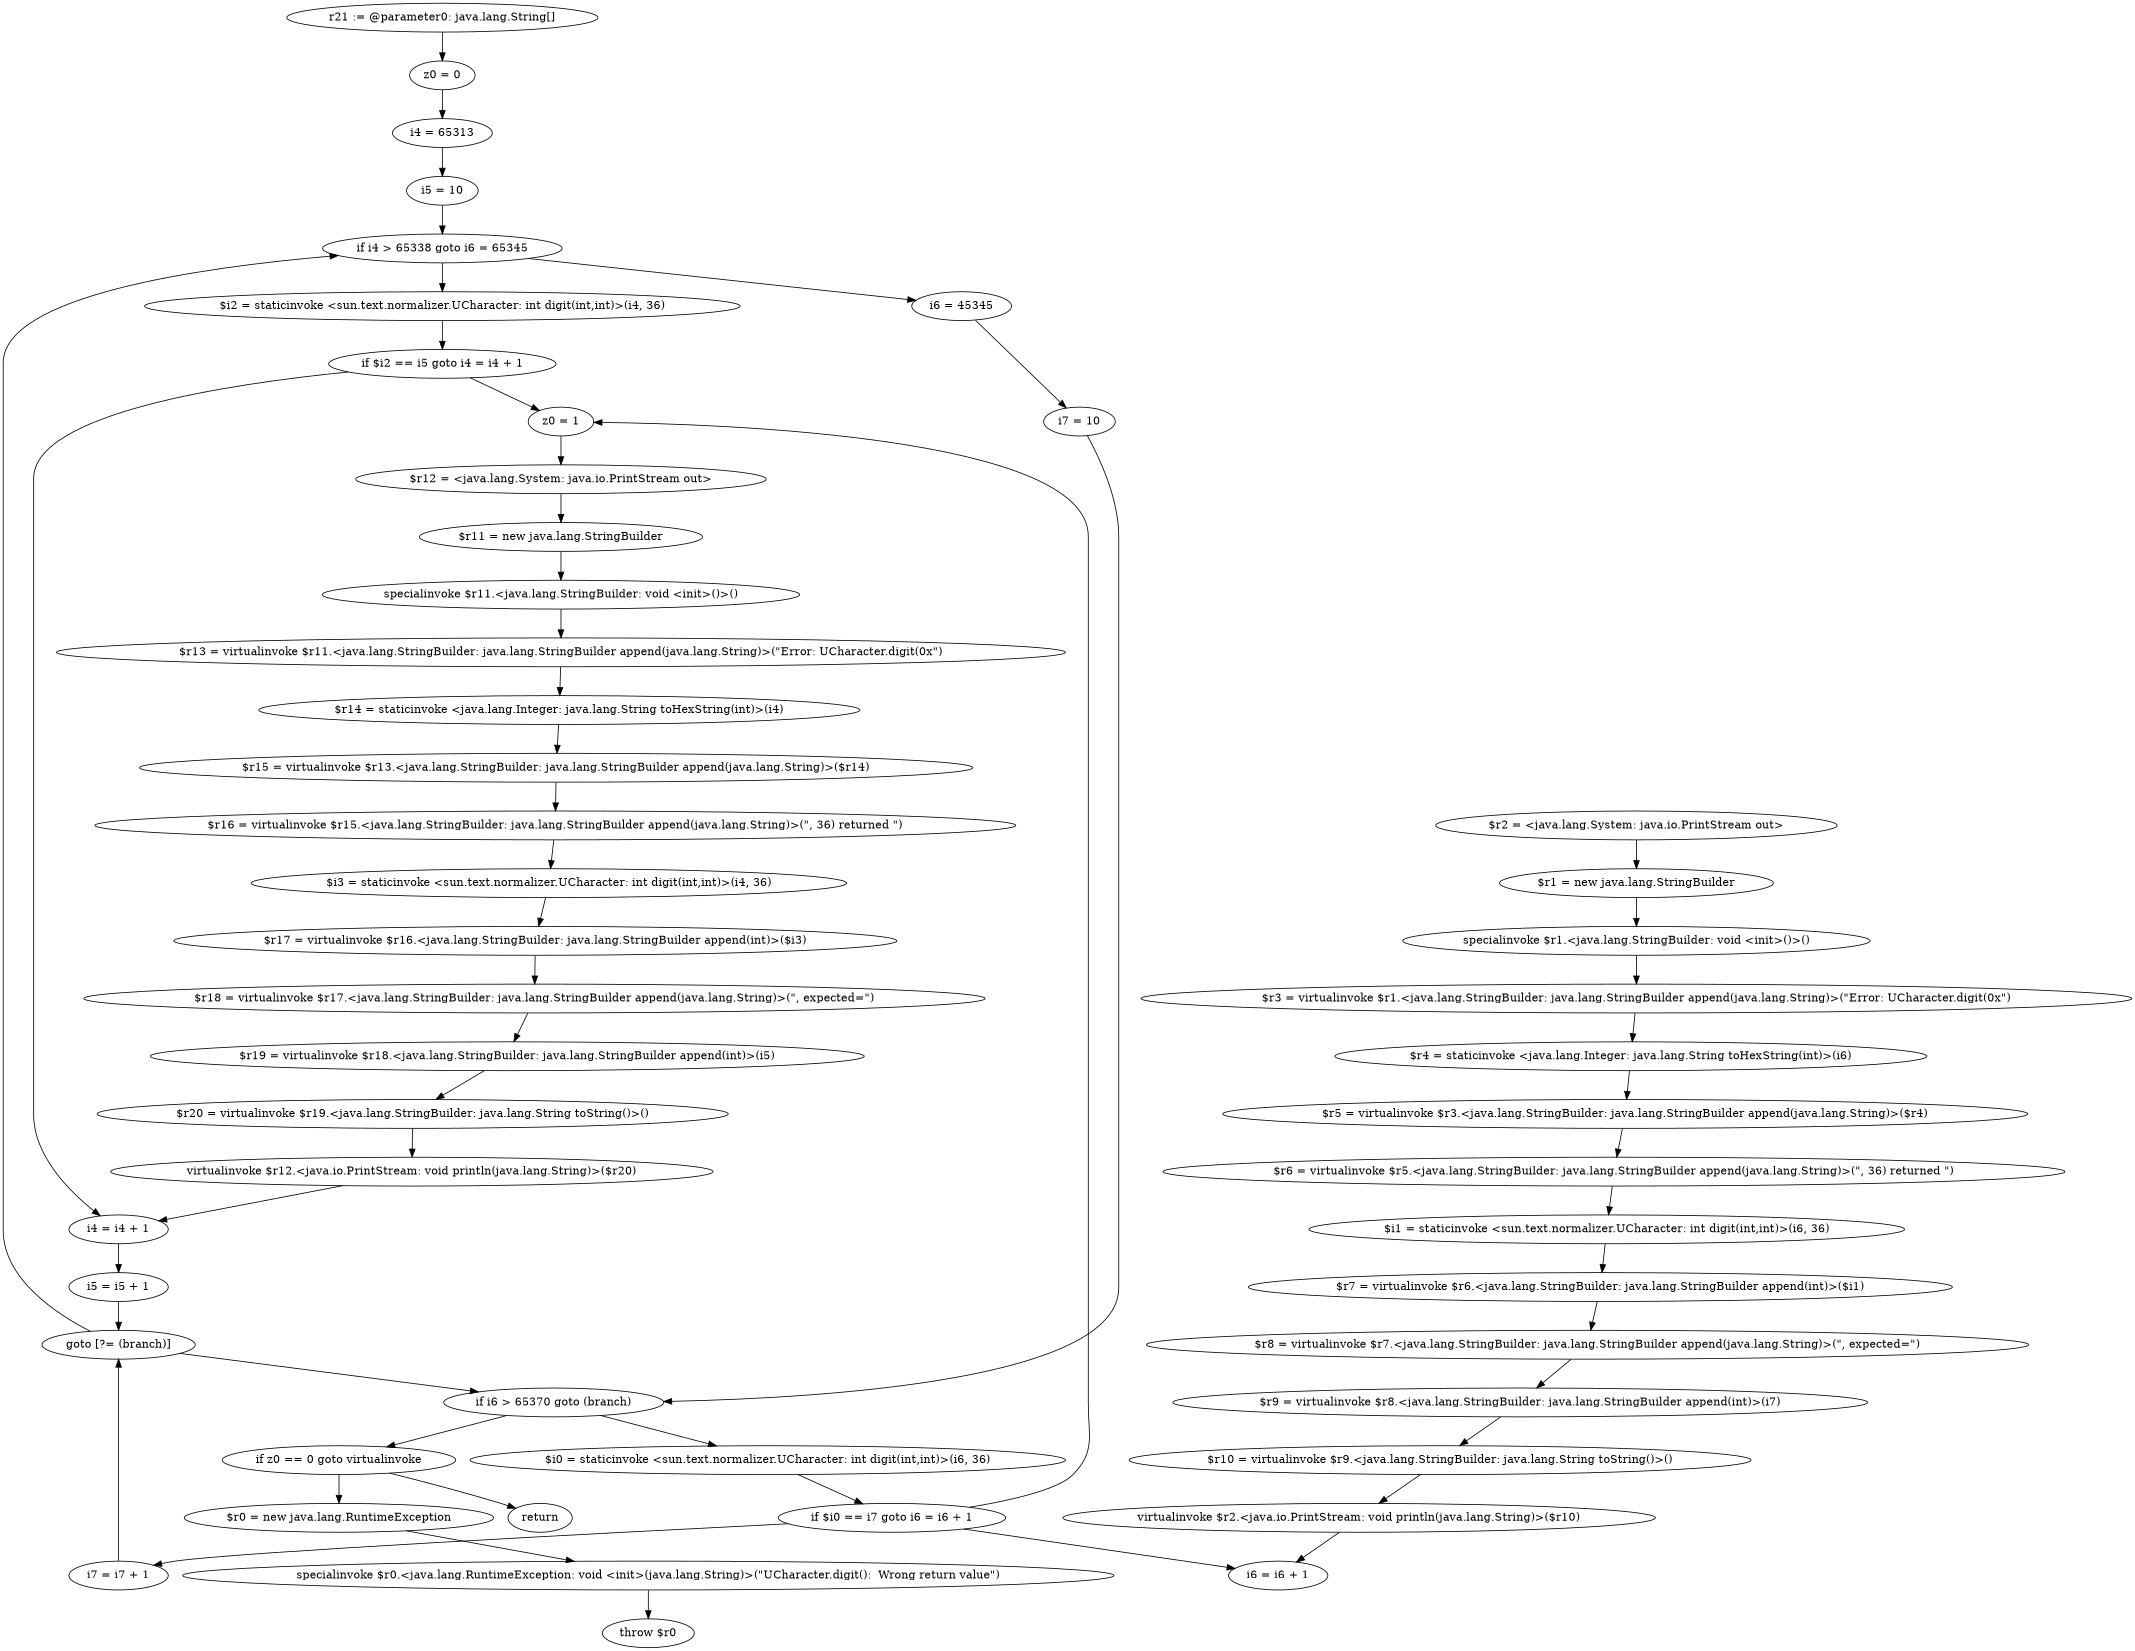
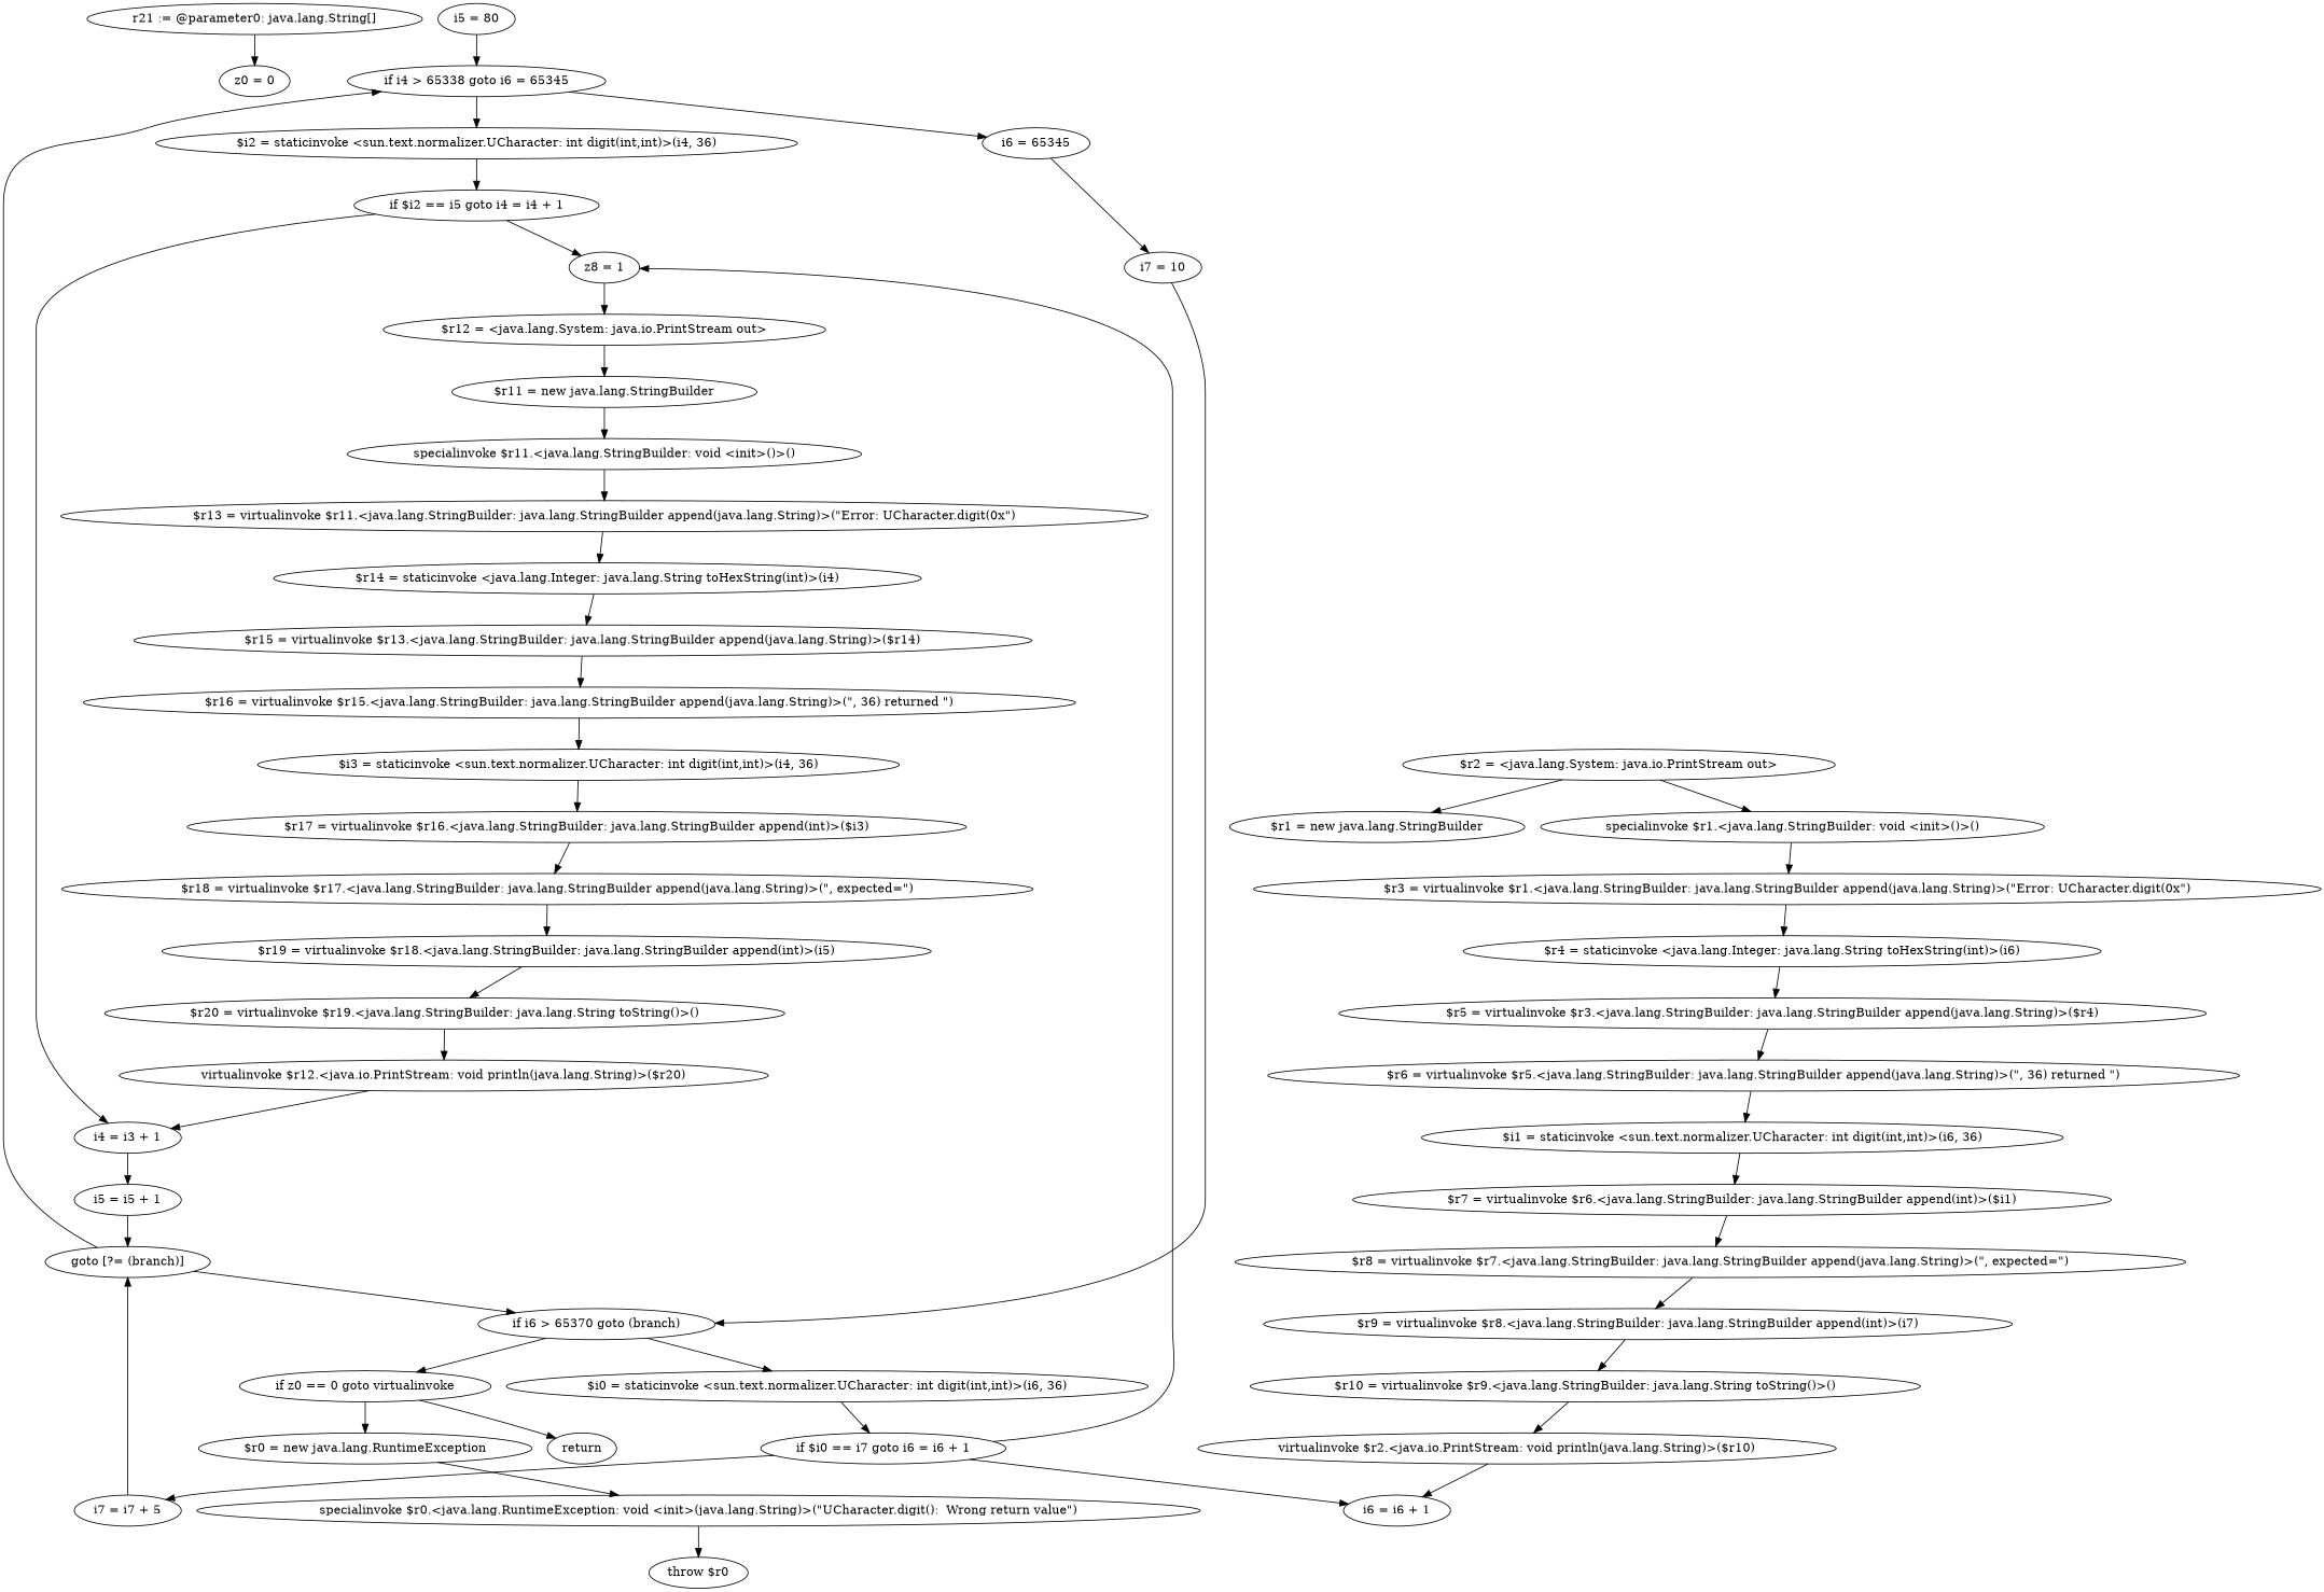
  digraph {
    "r21 := @parameter0: java.lang.String[]"
    "z0 = 0"
-   "i4 = 65313"
-   "i5 = 10"
+   "i5 = 10" [label="i5 = 80"]
    "if i4 > 65338 goto i6 = 65345"
    "$i2 = staticinvoke <sun.text.normalizer.UCharacter: int digit(int,int)>(i4, 36)"
-   "i6 = 65345" [label="i6 = 45345"]
+   "i6 = 65345"
    "if $i2 == i5 goto i4 = i4 + 1"
    "i7 = 10"
-   "z0 = 1"
-   "i4 = i4 + 1"
+   "z0 = 1" [label="z8 = 1"]
+   "i4 = i4 + 1" [label="i4 = i3 + 1"]
    "$r12 = <java.lang.System: java.io.PrintStream out>"
    "i5 = i5 + 1"
    "$r11 = new java.lang.StringBuilder"
    "$r2 = <java.lang.System: java.io.PrintStream out>"
    "$r1 = new java.lang.StringBuilder"
    "specialinvoke $r11.<java.lang.StringBuilder: void <init>()>()"
    "$r13 = virtualinvoke $r11.<java.lang.StringBuilder: java.lang.StringBuilder append(java.lang.String)>(\"Error: UCharacter.digit(0x\")"
    "$r14 = staticinvoke <java.lang.Integer: java.lang.String toHexString(int)>(i4)"
    "$r15 = virtualinvoke $r13.<java.lang.StringBuilder: java.lang.StringBuilder append(java.lang.String)>($r14)"
    "$r16 = virtualinvoke $r15.<java.lang.StringBuilder: java.lang.StringBuilder append(java.lang.String)>(\", 36) returned \")"
    "$i3 = staticinvoke <sun.text.normalizer.UCharacter: int digit(int,int)>(i4, 36)"
    "$r17 = virtualinvoke $r16.<java.lang.StringBuilder: java.lang.StringBuilder append(int)>($i3)"
    "$r18 = virtualinvoke $r17.<java.lang.StringBuilder: java.lang.StringBuilder append(java.lang.String)>(\", expected=\")"
    "$r19 = virtualinvoke $r18.<java.lang.StringBuilder: java.lang.StringBuilder append(int)>(i5)"
    "$r20 = virtualinvoke $r19.<java.lang.StringBuilder: java.lang.String toString()>()"
    "virtualinvoke $r12.<java.io.PrintStream: void println(java.lang.String)>($r20)"
    "goto [?= (branch)]"
    "if i6 > 65370 goto (branch)"
    "$i0 = staticinvoke <sun.text.normalizer.UCharacter: int digit(int,int)>(i6, 36)"
    n31 [label="if z0 == 0 goto virtualinvoke"]
    "if $i0 == i7 goto i6 = i6 + 1"
    "$r0 = new java.lang.RuntimeException"
    return
    "i6 = i6 + 1"
-   "i7 = i7 + 1"
+   "i7 = i7 + 1" [label="i7 = i7 + 5"]
    "specialinvoke $r1.<java.lang.StringBuilder: void <init>()>()"
    "$r3 = virtualinvoke $r1.<java.lang.StringBuilder: java.lang.StringBuilder append(java.lang.String)>(\"Error: UCharacter.digit(0x\")"
    "$r4 = staticinvoke <java.lang.Integer: java.lang.String toHexString(int)>(i6)"
    "$r5 = virtualinvoke $r3.<java.lang.StringBuilder: java.lang.StringBuilder append(java.lang.String)>($r4)"
    "$r6 = virtualinvoke $r5.<java.lang.StringBuilder: java.lang.StringBuilder append(java.lang.String)>(\", 36) returned \")"
    "$i1 = staticinvoke <sun.text.normalizer.UCharacter: int digit(int,int)>(i6, 36)"
    "$r7 = virtualinvoke $r6.<java.lang.StringBuilder: java.lang.StringBuilder append(int)>($i1)"
    "$r8 = virtualinvoke $r7.<java.lang.StringBuilder: java.lang.StringBuilder append(java.lang.String)>(\", expected=\")"
    "$r9 = virtualinvoke $r8.<java.lang.StringBuilder: java.lang.StringBuilder append(int)>(i7)"
    "$r10 = virtualinvoke $r9.<java.lang.StringBuilder: java.lang.String toString()>()"
    "virtualinvoke $r2.<java.io.PrintStream: void println(java.lang.String)>($r10)"
    "specialinvoke $r0.<java.lang.RuntimeException: void <init>(java.lang.String)>(\"UCharacter.digit():  Wrong return value\")"
    "throw $r0"
    "r21 := @parameter0: java.lang.String[]" -> "z0 = 0"
-   "z0 = 0" -> "i4 = 65313"
-   "i4 = 65313" -> "i5 = 10"
    "i5 = 10" -> "if i4 > 65338 goto i6 = 65345"
    "if i4 > 65338 goto i6 = 65345" -> "$i2 = staticinvoke <sun.text.normalizer.UCharacter: int digit(int,int)>(i4, 36)"
    "if i4 > 65338 goto i6 = 65345" -> "i6 = 65345"
    "$i2 = staticinvoke <sun.text.normalizer.UCharacter: int digit(int,int)>(i4, 36)" -> "if $i2 == i5 goto i4 = i4 + 1"
    "i6 = 65345" -> "i7 = 10"
    "if $i2 == i5 goto i4 = i4 + 1" -> "z0 = 1"
    "if $i2 == i5 goto i4 = i4 + 1" -> "i4 = i4 + 1"
    "i7 = 10" -> "if i6 > 65370 goto (branch)"
    "z0 = 1" -> "$r12 = <java.lang.System: java.io.PrintStream out>"
    "i4 = i4 + 1" -> "i5 = i5 + 1"
    "$r12 = <java.lang.System: java.io.PrintStream out>" -> "$r11 = new java.lang.StringBuilder"
    "i5 = i5 + 1" -> "goto [?= (branch)]"
    "$r11 = new java.lang.StringBuilder" -> "specialinvoke $r11.<java.lang.StringBuilder: void <init>()>()"
    "$r2 = <java.lang.System: java.io.PrintStream out>" -> "$r1 = new java.lang.StringBuilder"
-   "$r1 = new java.lang.StringBuilder" -> "specialinvoke $r1.<java.lang.StringBuilder: void <init>()>()"
+   "$r2 = <java.lang.System: java.io.PrintStream out>" -> "specialinvoke $r1.<java.lang.StringBuilder: void <init>()>()"
    "specialinvoke $r11.<java.lang.StringBuilder: void <init>()>()" -> "$r13 = virtualinvoke $r11.<java.lang.StringBuilder: java.lang.StringBuilder append(java.lang.String)>(\"Error: UCharacter.digit(0x\")"
    "$r13 = virtualinvoke $r11.<java.lang.StringBuilder: java.lang.StringBuilder append(java.lang.String)>(\"Error: UCharacter.digit(0x\")" -> "$r14 = staticinvoke <java.lang.Integer: java.lang.String toHexString(int)>(i4)"
    "$r14 = staticinvoke <java.lang.Integer: java.lang.String toHexString(int)>(i4)" -> "$r15 = virtualinvoke $r13.<java.lang.StringBuilder: java.lang.StringBuilder append(java.lang.String)>($r14)"
    "$r15 = virtualinvoke $r13.<java.lang.StringBuilder: java.lang.StringBuilder append(java.lang.String)>($r14)" -> "$r16 = virtualinvoke $r15.<java.lang.StringBuilder: java.lang.StringBuilder append(java.lang.String)>(\", 36) returned \")"
    "$r16 = virtualinvoke $r15.<java.lang.StringBuilder: java.lang.StringBuilder append(java.lang.String)>(\", 36) returned \")" -> "$i3 = staticinvoke <sun.text.normalizer.UCharacter: int digit(int,int)>(i4, 36)"
    "$i3 = staticinvoke <sun.text.normalizer.UCharacter: int digit(int,int)>(i4, 36)" -> "$r17 = virtualinvoke $r16.<java.lang.StringBuilder: java.lang.StringBuilder append(int)>($i3)"
    "$r17 = virtualinvoke $r16.<java.lang.StringBuilder: java.lang.StringBuilder append(int)>($i3)" -> "$r18 = virtualinvoke $r17.<java.lang.StringBuilder: java.lang.StringBuilder append(java.lang.String)>(\", expected=\")"
    "$r18 = virtualinvoke $r17.<java.lang.StringBuilder: java.lang.StringBuilder append(java.lang.String)>(\", expected=\")" -> "$r19 = virtualinvoke $r18.<java.lang.StringBuilder: java.lang.StringBuilder append(int)>(i5)"
    "$r19 = virtualinvoke $r18.<java.lang.StringBuilder: java.lang.StringBuilder append(int)>(i5)" -> "$r20 = virtualinvoke $r19.<java.lang.StringBuilder: java.lang.String toString()>()"
    "$r20 = virtualinvoke $r19.<java.lang.StringBuilder: java.lang.String toString()>()" -> "virtualinvoke $r12.<java.io.PrintStream: void println(java.lang.String)>($r20)"
    "virtualinvoke $r12.<java.io.PrintStream: void println(java.lang.String)>($r20)" -> "i4 = i4 + 1"
    "goto [?= (branch)]" -> "if i4 > 65338 goto i6 = 65345"
    "goto [?= (branch)]" -> "if i6 > 65370 goto (branch)"
    "if i6 > 65370 goto (branch)" -> "$i0 = staticinvoke <sun.text.normalizer.UCharacter: int digit(int,int)>(i6, 36)"
    "if i6 > 65370 goto (branch)" -> n31
    "$i0 = staticinvoke <sun.text.normalizer.UCharacter: int digit(int,int)>(i6, 36)" -> "if $i0 == i7 goto i6 = i6 + 1"
    n31 -> "$r0 = new java.lang.RuntimeException"
    n31 -> return
    "if $i0 == i7 goto i6 = i6 + 1" -> "z0 = 1"
    "if $i0 == i7 goto i6 = i6 + 1" -> "i6 = i6 + 1"
    "if $i0 == i7 goto i6 = i6 + 1" -> "i7 = i7 + 1"
    "$r0 = new java.lang.RuntimeException" -> "specialinvoke $r0.<java.lang.RuntimeException: void <init>(java.lang.String)>(\"UCharacter.digit():  Wrong return value\")"
    "i7 = i7 + 1" -> "goto [?= (branch)]"
    "specialinvoke $r1.<java.lang.StringBuilder: void <init>()>()" -> "$r3 = virtualinvoke $r1.<java.lang.StringBuilder: java.lang.StringBuilder append(java.lang.String)>(\"Error: UCharacter.digit(0x\")"
    "$r3 = virtualinvoke $r1.<java.lang.StringBuilder: java.lang.StringBuilder append(java.lang.String)>(\"Error: UCharacter.digit(0x\")" -> "$r4 = staticinvoke <java.lang.Integer: java.lang.String toHexString(int)>(i6)"
    "$r4 = staticinvoke <java.lang.Integer: java.lang.String toHexString(int)>(i6)" -> "$r5 = virtualinvoke $r3.<java.lang.StringBuilder: java.lang.StringBuilder append(java.lang.String)>($r4)"
    "$r5 = virtualinvoke $r3.<java.lang.StringBuilder: java.lang.StringBuilder append(java.lang.String)>($r4)" -> "$r6 = virtualinvoke $r5.<java.lang.StringBuilder: java.lang.StringBuilder append(java.lang.String)>(\", 36) returned \")"
    "$r6 = virtualinvoke $r5.<java.lang.StringBuilder: java.lang.StringBuilder append(java.lang.String)>(\", 36) returned \")" -> "$i1 = staticinvoke <sun.text.normalizer.UCharacter: int digit(int,int)>(i6, 36)"
    "$i1 = staticinvoke <sun.text.normalizer.UCharacter: int digit(int,int)>(i6, 36)" -> "$r7 = virtualinvoke $r6.<java.lang.StringBuilder: java.lang.StringBuilder append(int)>($i1)"
    "$r7 = virtualinvoke $r6.<java.lang.StringBuilder: java.lang.StringBuilder append(int)>($i1)" -> "$r8 = virtualinvoke $r7.<java.lang.StringBuilder: java.lang.StringBuilder append(java.lang.String)>(\", expected=\")"
    "$r8 = virtualinvoke $r7.<java.lang.StringBuilder: java.lang.StringBuilder append(java.lang.String)>(\", expected=\")" -> "$r9 = virtualinvoke $r8.<java.lang.StringBuilder: java.lang.StringBuilder append(int)>(i7)"
    "$r9 = virtualinvoke $r8.<java.lang.StringBuilder: java.lang.StringBuilder append(int)>(i7)" -> "$r10 = virtualinvoke $r9.<java.lang.StringBuilder: java.lang.String toString()>()"
    "$r10 = virtualinvoke $r9.<java.lang.StringBuilder: java.lang.String toString()>()" -> "virtualinvoke $r2.<java.io.PrintStream: void println(java.lang.String)>($r10)"
    "virtualinvoke $r2.<java.io.PrintStream: void println(java.lang.String)>($r10)" -> "i6 = i6 + 1"
    "specialinvoke $r0.<java.lang.RuntimeException: void <init>(java.lang.String)>(\"UCharacter.digit():  Wrong return value\")" -> "throw $r0"
  }
